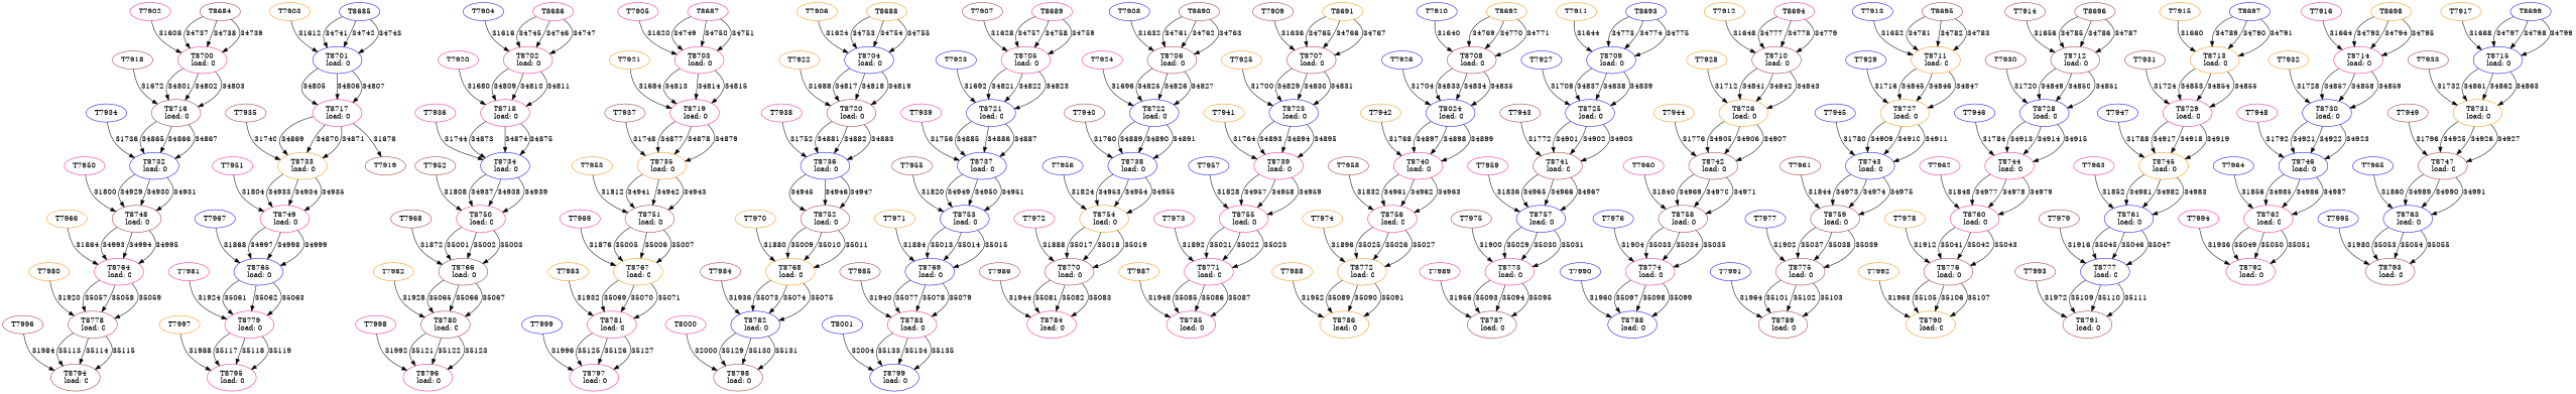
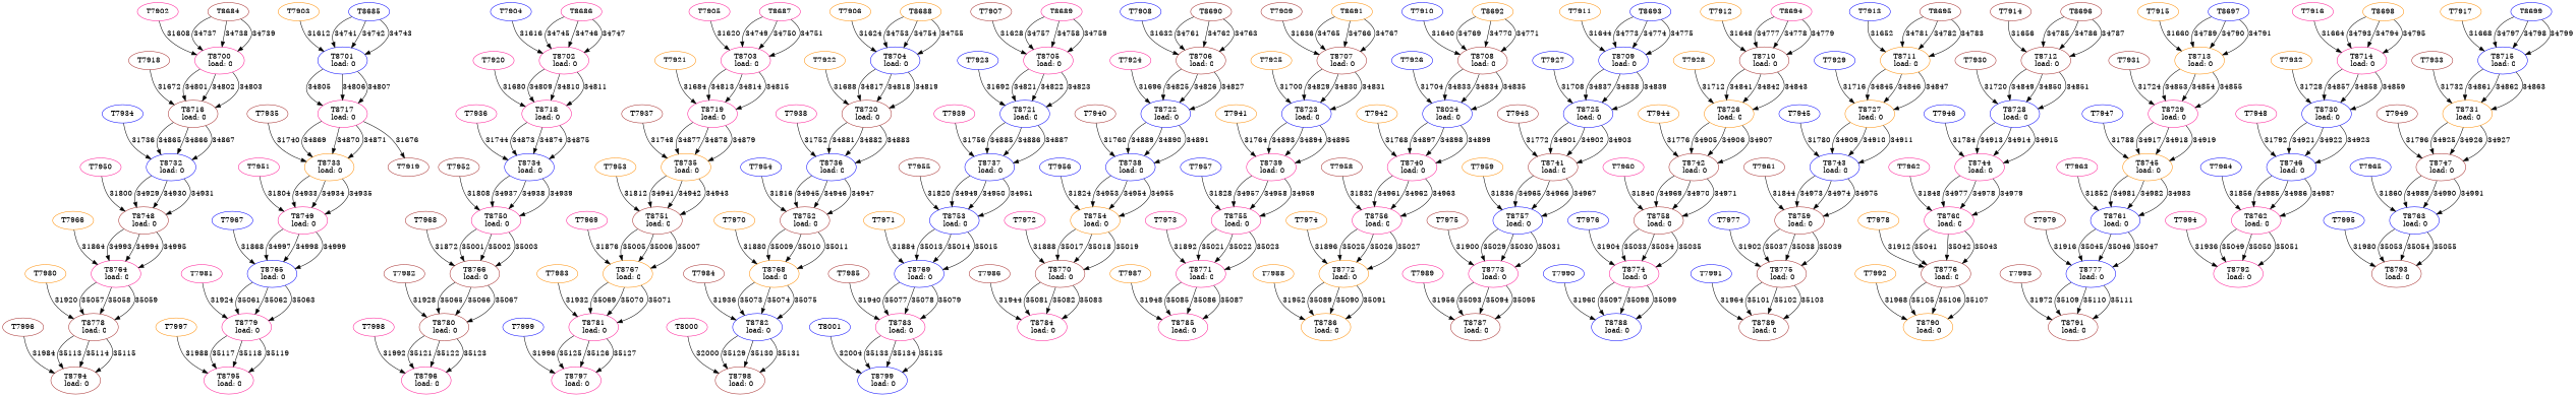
  digraph {
    node [color=deeppink]
    n1 [label="T8700\n load: 0"]
    n2 [color=brown label="T8716\n load: 0"]
    n3 [color=blue label="T8732\n load: 0"]
    T7902
    T8684 [color=brown]
    n6 [color=blue label="T8701\n load: 0"]
    n7 [label="T8717\n load: 0"]
    n8 [color=darkorange label="T8733\n load: 0"]
    T7919 [color=brown]
    T7903 [color=darkorange]
    T8685 [color=blue]
    n12 [label="T8702\n load: 0"]
    n13 [label="T8718\n load: 0"]
    n14 [color=blue label="T8734\n load: 0"]
    T7904 [color=blue]
    T8686
    n17 [label="T8703\n load: 0"]
    n18 [label="T8719\n load: 0"]
    n19 [color=darkorange label="T8735\n load: 0"]
    T7905
    T8687
    n22 [color=blue label="T8704\n load: 0"]
    n23 [color=brown label="T8720\n load: 0"]
    n24 [color=blue label="T8736\n load: 0"]
    T7906 [color=darkorange]
    T8688 [color=darkorange]
    n27 [label="T8705\n load: 0"]
    n28 [color=blue label="T8721\n load: 0"]
    n29 [color=blue label="T8737\n load: 0"]
    T7907 [color=brown]
    T8689
    n32 [color=brown label="T8706\n load: 0"]
    n33 [color=blue label="T8722\n load: 0"]
    n34 [color=blue label="T8738\n load: 0"]
    T7908 [color=blue]
    T8690 [color=brown]
    n37 [color=brown label="T8707\n load: 0"]
    n38 [color=blue label="T8723\n load: 0"]
    n39 [label="T8739\n load: 0"]
    T7909 [color=brown]
    T8691 [color=darkorange]
    n42 [color=brown label="T8708\n load: 0"]
    n43 [color=blue label="T8024\n load: 0"]
    n44 [label="T8740\n load: 0"]
    T7910 [color=blue]
    T8692 [color=darkorange]
    n47 [color=blue label="T8709\n load: 0"]
    n48 [color=blue label="T8725\n load: 0"]
    n49 [color=brown label="T8741\n load: 0"]
    T7911 [color=darkorange]
    T8693 [color=blue]
    n52 [color=brown label="T8710\n load: 0"]
    n53 [color=darkorange label="T8726\n load: 0"]
    n54 [color=brown label="T8742\n load: 0"]
    T7912 [color=darkorange]
    T8694
    n57 [color=darkorange label="T8711\n load: 0"]
    n58 [color=darkorange label="T8727\n load: 0"]
    n59 [color=blue label="T8743\n load: 0"]
    T7913 [color=blue]
    T8695 [color=brown]
    n62 [color=brown label="T8712\n load: 0"]
    n63 [color=blue label="T8728\n load: 0"]
    n64 [label="T8744\n load: 0"]
    T7914 [color=brown]
    T8696 [color=brown]
    n67 [color=darkorange label="T8713\n load: 0"]
    n68 [label="T8729\n load: 0"]
    n69 [color=darkorange label="T8745\n load: 0"]
    T7915 [color=darkorange]
    T8697 [color=blue]
    n72 [label="T8714\n load: 0"]
    n73 [color=blue label="T8730\n load: 0"]
    n74 [color=blue label="T8746\n load: 0"]
    T7916
    T8698 [color=darkorange]
    n77 [color=blue label="T8715\n load: 0"]
    n78 [color=darkorange label="T8731\n load: 0"]
    n79 [color=brown label="T8747\n load: 0"]
    T7917 [color=darkorange]
    T8699 [color=blue]
    n82 [color=brown label="T8748\n load: 0"]
    T7918 [color=brown]
    n84 [label="T8749\n load: 0"]
    n85 [label="T8750\n load: 0"]
    T7920
    n87 [color=brown label="T8751\n load: 0"]
    T7921 [color=darkorange]
    n89 [color=brown label="T8752\n load: 0"]
    T7922 [color=darkorange]
    n91 [color=blue label="T8753\n load: 0"]
    T7923 [color=blue]
    n93 [color=darkorange label="T8754\n load: 0"]
    T7924
    n95 [label="T8755\n load: 0"]
    T7925 [color=darkorange]
    n97 [label="T8756\n load: 0"]
    T7926 [color=blue]
    n99 [color=blue label="T8757\n load: 0"]
    T7927 [color=blue]
    n101 [color=brown label="T8758\n load: 0"]
    T7928 [color=darkorange]
    n103 [color=brown label="T8759\n load: 0"]
    T7929 [color=blue]
    n105 [label="T8760\n load: 0"]
    T7930 [color=brown]
    n107 [color=blue label="T8761\n load: 0"]
    T7931 [color=brown]
    n109 [label="T8762\n load: 0"]
    T7932 [color=darkorange]
    n111 [color=blue label="T8763\n load: 0"]
    T7933 [color=brown]
    n113 [label="T8764\n load: 0"]
    T7934 [color=blue]
    n115 [color=blue label="T8765\n load: 0"]
    T7935 [color=brown]
    n117 [color=brown label="T8766\n load: 0"]
    T7936
    n119 [color=darkorange label="T8767\n load: 0"]
    T7937 [color=brown]
    n121 [color=darkorange label="T8768\n load: 0"]
    T7938
    n123 [color=blue label="T8769\n load: 0"]
    T7939
    n125 [color=brown label="T8770\n load: 0"]
    T7940 [color=brown]
    n127 [label="T8771\n load: 0"]
    T7941 [color=darkorange]
    n129 [color=darkorange label="T8772\n load: 0"]
    T7942 [color=darkorange]
    n131 [label="T8773\n load: 0"]
    T7943 [color=brown]
    n133 [label="T8774\n load: 0"]
    T7944 [color=darkorange]
    n135 [color=brown label="T8775\n load: 0"]
    T7945 [color=blue]
    n137 [color=brown label="T8776\n load: 0"]
    T7946 [color=blue]
    n139 [color=blue label="T8777\n load: 0"]
    T7947 [color=blue]
    n141 [label="T8792\n load: 0"]
    T7948
    n143 [color=brown label="T8793\n load: 0"]
    T7949 [color=brown]
    n145 [color=brown label="T8778\n load: 0"]
    T7950
    n147 [label="T8779\n load: 0"]
    T7951
    n149 [color=brown label="T8780\n load: 0"]
    T7952 [color=brown]
    n151 [label="T8781\n load: 0"]
    T7953 [color=darkorange]
    n153 [color=blue label="T8782\n load: 0"]
+   T7954 [color=blue]
    n155 [label="T8783\n load: 0"]
    T7955 [color=brown]
    n157 [label="T8784\n load: 0"]
    T7956 [color=blue]
    n159 [label="T8785\n load: 0"]
    T7957 [color=blue]
    n161 [color=darkorange label="T8786\n load: 0"]
    T7958 [color=brown]
    n163 [color=brown label="T8787\n load: 0"]
-   T7959
+   T7959 [color=darkorange]
    n165 [color=blue label="T8788\n load: 0"]
    T7960
    n167 [color=brown label="T8789\n load: 0"]
    T7961 [color=brown]
    n169 [color=darkorange label="T8790\n load: 0"]
    T7962
    n171 [color=brown label="T8791\n load: 0"]
    T7963
    T7964 [color=blue]
    T7965 [color=blue]
    n175 [color=brown label="T8794\n load: 0"]
    T7966 [color=darkorange]
    n177 [label="T8795\n load: 0"]
    T7967 [color=blue]
    n179 [label="T8796\n load: 0"]
    T7968 [color=brown]
    n181 [label="T8797\n load: 0"]
    T7969
    n183 [color=brown label="T8798\n load: 0"]
    T7970 [color=darkorange]
    n185 [color=blue label="T8799\n load: 0"]
    T7971 [color=darkorange]
    T7972
    T7973
    T7974 [color=darkorange]
    T7975 [color=brown]
    T7976 [color=blue]
    T7977 [color=blue]
    T7978 [color=darkorange]
    T7979 [color=brown]
    T7980 [color=darkorange]
    T7981
-   T7982 [color=darkorange]
+   T7982 [color=brown]
    T7983 [color=darkorange]
    T7984 [color=brown]
    T7985 [color=brown]
    T7986 [color=brown]
    T7987 [color=darkorange]
    T7988 [color=darkorange]
    T7989
    T7990 [color=blue]
    T7991 [color=blue]
    T7992 [color=darkorange]
    T7993 [color=brown]
    T7994
    T7995 [color=blue]
    T7996 [color=brown]
    T7997 [color=darkorange]
    T7998
    T7999 [color=blue]
    T8000
    T8001 [color=blue]
    n1 -> n2 [label=34801]
    n1 -> n2 [label=34802]
    n1 -> n2 [label=34803]
    n2 -> n3 [label=34865]
    n2 -> n3 [label=34866]
    n2 -> n3 [label=34867]
    n3 -> n82 [label=34929]
    n3 -> n82 [label=34930]
    n3 -> n82 [label=34931]
    T7902 -> n1 [label=31608]
    T8684 -> n1 [label=34737]
    T8684 -> n1 [label=34738]
    T8684 -> n1 [label=34739]
    n6 -> n7 [label=34805]
    n6 -> n7 [label=34806]
    n6 -> n7 [label=34807]
    n7 -> n8 [label=34869]
    n7 -> n8 [label=34870]
    n7 -> n8 [label=34871]
    n7 -> T7919 [label=31676]
    n8 -> n84 [label=34933]
    n8 -> n84 [label=34934]
    n8 -> n84 [label=34935]
    T7903 -> n6 [label=31612]
    T8685 -> n6 [label=34741]
    T8685 -> n6 [label=34742]
    T8685 -> n6 [label=34743]
    n12 -> n13 [label=34809]
    n12 -> n13 [label=34810]
    n12 -> n13 [label=34811]
    n13 -> n14 [label=34873]
    n13 -> n14 [label=34874]
    n13 -> n14 [label=34875]
    n14 -> n85 [label=34937]
    n14 -> n85 [label=34938]
    n14 -> n85 [label=34939]
    T7904 -> n12 [label=31616]
    T8686 -> n12 [label=34745]
    T8686 -> n12 [label=34746]
    T8686 -> n12 [label=34747]
    n17 -> n18 [label=34813]
    n17 -> n18 [label=34814]
    n17 -> n18 [label=34815]
    n18 -> n19 [label=34877]
    n18 -> n19 [label=34878]
    n18 -> n19 [label=34879]
    n19 -> n87 [label=34941]
    n19 -> n87 [label=34942]
    n19 -> n87 [label=34943]
    T7905 -> n17 [label=31620]
    T8687 -> n17 [label=34749]
    T8687 -> n17 [label=34750]
    T8687 -> n17 [label=34751]
    n22 -> n23 [label=34817]
    n22 -> n23 [label=34818]
    n22 -> n23 [label=34819]
    n23 -> n24 [label=34881]
    n23 -> n24 [label=34882]
    n23 -> n24 [label=34883]
    n24 -> n89 [label=34945]
    n24 -> n89 [label=34946]
    n24 -> n89 [label=34947]
    T7906 -> n22 [label=31624]
    T8688 -> n22 [label=34753]
    T8688 -> n22 [label=34754]
    T8688 -> n22 [label=34755]
    n27 -> n28 [label=34821]
    n27 -> n28 [label=34822]
    n27 -> n28 [label=34823]
    n28 -> n29 [label=34885]
    n28 -> n29 [label=34886]
    n28 -> n29 [label=34887]
    n29 -> n91 [label=34949]
    n29 -> n91 [label=34950]
    n29 -> n91 [label=34951]
    T7907 -> n27 [label=31628]
    T8689 -> n27 [label=34757]
    T8689 -> n27 [label=34758]
    T8689 -> n27 [label=34759]
    n32 -> n33 [label=34825]
    n32 -> n33 [label=34826]
    n32 -> n33 [label=34827]
    n33 -> n34 [label=34889]
    n33 -> n34 [label=34890]
    n33 -> n34 [label=34891]
    n34 -> n93 [label=34953]
    n34 -> n93 [label=34954]
    n34 -> n93 [label=34955]
    T7908 -> n32 [label=31632]
    T8690 -> n32 [label=34761]
    T8690 -> n32 [label=34762]
    T8690 -> n32 [label=34763]
    n37 -> n38 [label=34829]
    n37 -> n38 [label=34830]
    n37 -> n38 [label=34831]
    n38 -> n39 [label=34893]
    n38 -> n39 [label=34894]
    n38 -> n39 [label=34895]
    n39 -> n95 [label=34957]
    n39 -> n95 [label=34958]
    n39 -> n95 [label=34959]
    T7909 -> n37 [label=31636]
    T8691 -> n37 [label=34765]
    T8691 -> n37 [label=34766]
    T8691 -> n37 [label=34767]
    n42 -> n43 [label=34833]
    n42 -> n43 [label=34834]
    n42 -> n43 [label=34835]
    n43 -> n44 [label=34897]
    n43 -> n44 [label=34898]
    n43 -> n44 [label=34899]
    n44 -> n97 [label=34961]
    n44 -> n97 [label=34962]
    n44 -> n97 [label=34963]
    T7910 -> n42 [label=31640]
    T8692 -> n42 [label=34769]
    T8692 -> n42 [label=34770]
    T8692 -> n42 [label=34771]
    n47 -> n48 [label=34837]
    n47 -> n48 [label=34838]
    n47 -> n48 [label=34839]
    n48 -> n49 [label=34901]
    n48 -> n49 [label=34902]
    n48 -> n49 [label=34903]
    n49 -> n99 [label=34965]
    n49 -> n99 [label=34966]
    n49 -> n99 [label=34967]
    T7911 -> n47 [label=31644]
    T8693 -> n47 [label=34773]
    T8693 -> n47 [label=34774]
    T8693 -> n47 [label=34775]
    n52 -> n53 [label=34841]
    n52 -> n53 [label=34842]
    n52 -> n53 [label=34843]
    n53 -> n54 [label=34905]
    n53 -> n54 [label=34906]
    n53 -> n54 [label=34907]
    n54 -> n101 [label=34969]
    n54 -> n101 [label=34970]
    n54 -> n101 [label=34971]
    T7912 -> n52 [label=31648]
    T8694 -> n52 [label=34777]
    T8694 -> n52 [label=34778]
    T8694 -> n52 [label=34779]
    n57 -> n58 [label=34845]
    n57 -> n58 [label=34846]
    n57 -> n58 [label=34847]
    n58 -> n59 [label=34909]
    n58 -> n59 [label=34910]
    n58 -> n59 [label=34911]
    n59 -> n103 [label=34973]
    n59 -> n103 [label=34974]
    n59 -> n103 [label=34975]
    T7913 -> n57 [label=31652]
    T8695 -> n57 [label=34781]
    T8695 -> n57 [label=34782]
    T8695 -> n57 [label=34783]
    n62 -> n63 [label=34849]
    n62 -> n63 [label=34850]
    n62 -> n63 [label=34851]
    n63 -> n64 [label=34913]
    n63 -> n64 [label=34914]
    n63 -> n64 [label=34915]
    n64 -> n105 [label=34977]
    n64 -> n105 [label=34978]
    n64 -> n105 [label=34979]
    T7914 -> n62 [label=31656]
    T8696 -> n62 [label=34785]
    T8696 -> n62 [label=34786]
    T8696 -> n62 [label=34787]
    n67 -> n68 [label=34853]
    n67 -> n68 [label=34854]
    n67 -> n68 [label=34855]
    n68 -> n69 [label=34917]
    n68 -> n69 [label=34918]
    n68 -> n69 [label=34919]
    n69 -> n107 [label=34981]
    n69 -> n107 [label=34982]
    n69 -> n107 [label=34983]
    T7915 -> n67 [label=31660]
    T8697 -> n67 [label=34789]
    T8697 -> n67 [label=34790]
    T8697 -> n67 [label=34791]
    n72 -> n73 [label=34857]
    n72 -> n73 [label=34858]
    n72 -> n73 [label=34859]
    n73 -> n74 [label=34921]
    n73 -> n74 [label=34922]
    n73 -> n74 [label=34923]
    n74 -> n109 [label=34985]
    n74 -> n109 [label=34986]
    n74 -> n109 [label=34987]
    T7916 -> n72 [label=31664]
    T8698 -> n72 [label=34793]
    T8698 -> n72 [label=34794]
    T8698 -> n72 [label=34795]
    n77 -> n78 [label=34861]
    n77 -> n78 [label=34862]
    n77 -> n78 [label=34863]
    n78 -> n79 [label=34925]
    n78 -> n79 [label=34926]
    n78 -> n79 [label=34927]
    n79 -> n111 [label=34989]
    n79 -> n111 [label=34990]
    n79 -> n111 [label=34991]
    T7917 -> n77 [label=31668]
    T8699 -> n77 [label=34797]
    T8699 -> n77 [label=34798]
    T8699 -> n77 [label=34799]
    n82 -> n113 [label=34993]
    n82 -> n113 [label=34994]
    n82 -> n113 [label=34995]
    T7918 -> n2 [label=31672]
    n84 -> n115 [label=34997]
    n84 -> n115 [label=34998]
    n84 -> n115 [label=34999]
    n85 -> n117 [label=35001]
    n85 -> n117 [label=35002]
    n85 -> n117 [label=35003]
    T7920 -> n13 [label=31680]
    n87 -> n119 [label=35005]
    n87 -> n119 [label=35006]
    n87 -> n119 [label=35007]
    T7921 -> n18 [label=31684]
    n89 -> n121 [label=35009]
    n89 -> n121 [label=35010]
    n89 -> n121 [label=35011]
    T7922 -> n23 [label=31688]
    n91 -> n123 [label=35013]
    n91 -> n123 [label=35014]
    n91 -> n123 [label=35015]
    T7923 -> n28 [label=31692]
    n93 -> n125 [label=35017]
    n93 -> n125 [label=35018]
    n93 -> n125 [label=35019]
    T7924 -> n33 [label=31696]
    n95 -> n127 [label=35021]
    n95 -> n127 [label=35022]
    n95 -> n127 [label=35023]
    T7925 -> n38 [label=31700]
    n97 -> n129 [label=35025]
    n97 -> n129 [label=35026]
    n97 -> n129 [label=35027]
    T7926 -> n43 [label=31704]
    n99 -> n131 [label=35029]
    n99 -> n131 [label=35030]
    n99 -> n131 [label=35031]
    T7927 -> n48 [label=31708]
    n101 -> n133 [label=35033]
    n101 -> n133 [label=35034]
    n101 -> n133 [label=35035]
    T7928 -> n53 [label=31712]
    n103 -> n135 [label=35037]
    n103 -> n135 [label=35038]
    n103 -> n135 [label=35039]
    T7929 -> n58 [label=31716]
    n105 -> n137 [label=35041]
    n105 -> n137 [label=35042]
    n105 -> n137 [label=35043]
    T7930 -> n63 [label=31720]
    n107 -> n139 [label=35045]
    n107 -> n139 [label=35046]
    n107 -> n139 [label=35047]
    T7931 -> n68 [label=31724]
    n109 -> n141 [label=35049]
    n109 -> n141 [label=35050]
    n109 -> n141 [label=35051]
    T7932 -> n73 [label=31728]
    n111 -> n143 [label=35053]
    n111 -> n143 [label=35054]
    n111 -> n143 [label=35055]
    T7933 -> n78 [label=31732]
    n113 -> n145 [label=35057]
    n113 -> n145 [label=35058]
    n113 -> n145 [label=35059]
    T7934 -> n3 [label=31736]
    n115 -> n147 [label=35061]
    n115 -> n147 [label=35062]
    n115 -> n147 [label=35063]
    T7935 -> n8 [label=31740]
    n117 -> n149 [label=35065]
    n117 -> n149 [label=35066]
    n117 -> n149 [label=35067]
    T7936 -> n14 [label=31744]
    n119 -> n151 [label=35069]
    n119 -> n151 [label=35070]
    n119 -> n151 [label=35071]
    T7937 -> n19 [label=31748]
    n121 -> n153 [label=35073]
    n121 -> n153 [label=35074]
    n121 -> n153 [label=35075]
    T7938 -> n24 [label=31752]
    n123 -> n155 [label=35077]
    n123 -> n155 [label=35078]
    n123 -> n155 [label=35079]
    T7939 -> n29 [label=31756]
    n125 -> n157 [label=35081]
    n125 -> n157 [label=35082]
    n125 -> n157 [label=35083]
    T7940 -> n34 [label=31760]
    n127 -> n159 [label=35085]
    n127 -> n159 [label=35086]
    n127 -> n159 [label=35087]
    T7941 -> n39 [label=31764]
    n129 -> n161 [label=35089]
    n129 -> n161 [label=35090]
    n129 -> n161 [label=35091]
    T7942 -> n44 [label=31768]
    n131 -> n163 [label=35093]
    n131 -> n163 [label=35094]
    n131 -> n163 [label=35095]
    T7943 -> n49 [label=31772]
    n133 -> n165 [label=35097]
    n133 -> n165 [label=35098]
    n133 -> n165 [label=35099]
    T7944 -> n54 [label=31776]
    n135 -> n167 [label=35101]
    n135 -> n167 [label=35102]
    n135 -> n167 [label=35103]
    T7945 -> n59 [label=31780]
    n137 -> n169 [label=35105]
    n137 -> n169 [label=35106]
    n137 -> n169 [label=35107]
    T7946 -> n64 [label=31784]
    n139 -> n171 [label=35109]
    n139 -> n171 [label=35110]
    n139 -> n171 [label=35111]
    T7947 -> n69 [label=31788]
    T7948 -> n74 [label=31792]
    T7949 -> n79 [label=31796]
    n145 -> n175 [label=35113]
    n145 -> n175 [label=35114]
    n145 -> n175 [label=35115]
    T7950 -> n82 [label=31800]
    n147 -> n177 [label=35117]
    n147 -> n177 [label=35118]
    n147 -> n177 [label=35119]
    T7951 -> n84 [label=31804]
    n149 -> n179 [label=35121]
    n149 -> n179 [label=35122]
    n149 -> n179 [label=35123]
    T7952 -> n85 [label=31808]
    n151 -> n181 [label=35125]
    n151 -> n181 [label=35126]
    n151 -> n181 [label=35127]
    T7953 -> n87 [label=31812]
    n153 -> n183 [label=35129]
    n153 -> n183 [label=35130]
    n153 -> n183 [label=35131]
+   T7954 -> n89 [label=31816]
    n155 -> n185 [label=35133]
    n155 -> n185 [label=35134]
    n155 -> n185 [label=35135]
    T7955 -> n91 [label=31820]
    T7956 -> n93 [label=31824]
    T7957 -> n95 [label=31828]
    T7958 -> n97 [label=31832]
    T7959 -> n99 [label=31836]
    T7960 -> n101 [label=31840]
    T7961 -> n103 [label=31844]
    T7962 -> n105 [label=31848]
    T7963 -> n107 [label=31852]
    T7964 -> n109 [label=31856]
    T7965 -> n111 [label=31860]
    T7966 -> n113 [label=31864]
    T7967 -> n115 [label=31868]
    T7968 -> n117 [label=31872]
    T7969 -> n119 [label=31876]
    T7970 -> n121 [label=31880]
    T7971 -> n123 [label=31884]
    T7972 -> n125 [label=31888]
    T7973 -> n127 [label=31892]
    T7974 -> n129 [label=31896]
    T7975 -> n131 [label=31900]
    T7976 -> n133 [label=31904]
    T7977 -> n135 [label=31902]
    T7978 -> n137 [label=31912]
    T7979 -> n139 [label=31916]
    T7980 -> n145 [label=31920]
    T7981 -> n147 [label=31924]
    T7982 -> n149 [label=31928]
    T7983 -> n151 [label=31932]
    T7984 -> n153 [label=31936]
    T7985 -> n155 [label=31940]
    T7986 -> n157 [label=31944]
    T7987 -> n159 [label=31948]
    T7988 -> n161 [label=31952]
    T7989 -> n163 [label=31956]
    T7990 -> n165 [label=31960]
    T7991 -> n167 [label=31964]
    T7992 -> n169 [label=31968]
    T7993 -> n171 [label=31972]
    T7994 -> n141 [label=31936]
    T7995 -> n143 [label=31980]
    T7996 -> n175 [label=31984]
    T7997 -> n177 [label=31988]
    T7998 -> n179 [label=31992]
    T7999 -> n181 [label=31996]
    T8000 -> n183 [label=32000]
    T8001 -> n185 [label=32004]
  }
